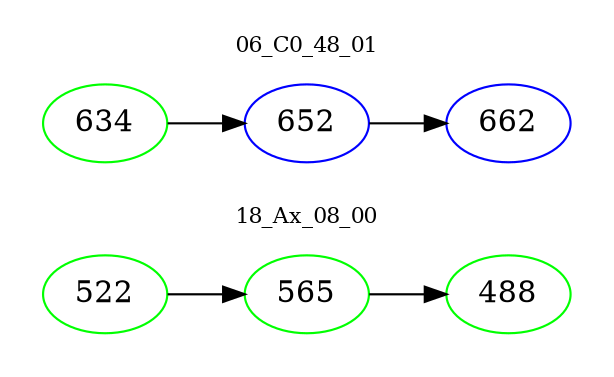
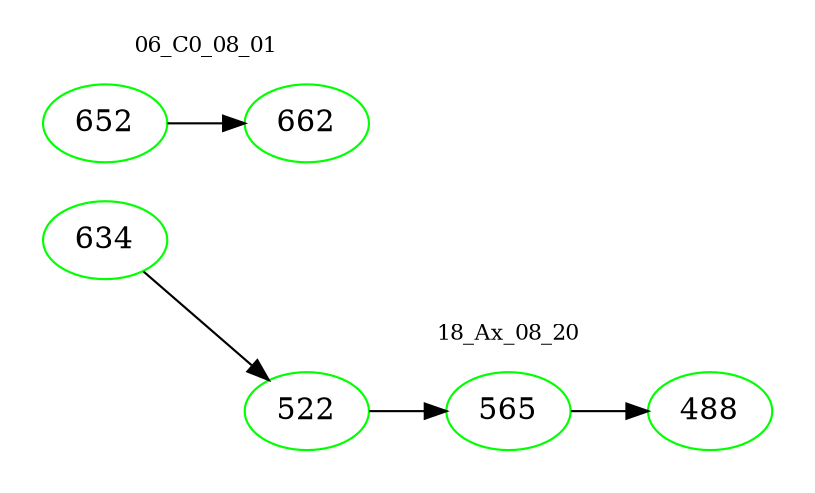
  digraph {
    rankdir=LR
    node [color=green]
    edge [color=black]
    n1 [label=522]
    n2 [label=565]
    n3 [label=488]
    n4 [label=634]
-   n5 [color=blue label=652]
-   n6 [color=blue label=662]
+   n5 [label=652]
+   n6 [label=662]
    subgraph cluster_1 {
      color=white
      fontsize=10
-     label="18_Ax_08_00"
+     label="18_Ax_08_20"
      n1
      n2
      n3
    }
    subgraph cluster_2 {
      color=white
      fontsize=10
-     label="06_C0_48_01"
+     label="06_C0_08_01"
      n4
      n5
      n6
    }
    n1 -> n2
    n2 -> n3
-   n4 -> n5
+   n4 -> n1
    n5 -> n6
  }
